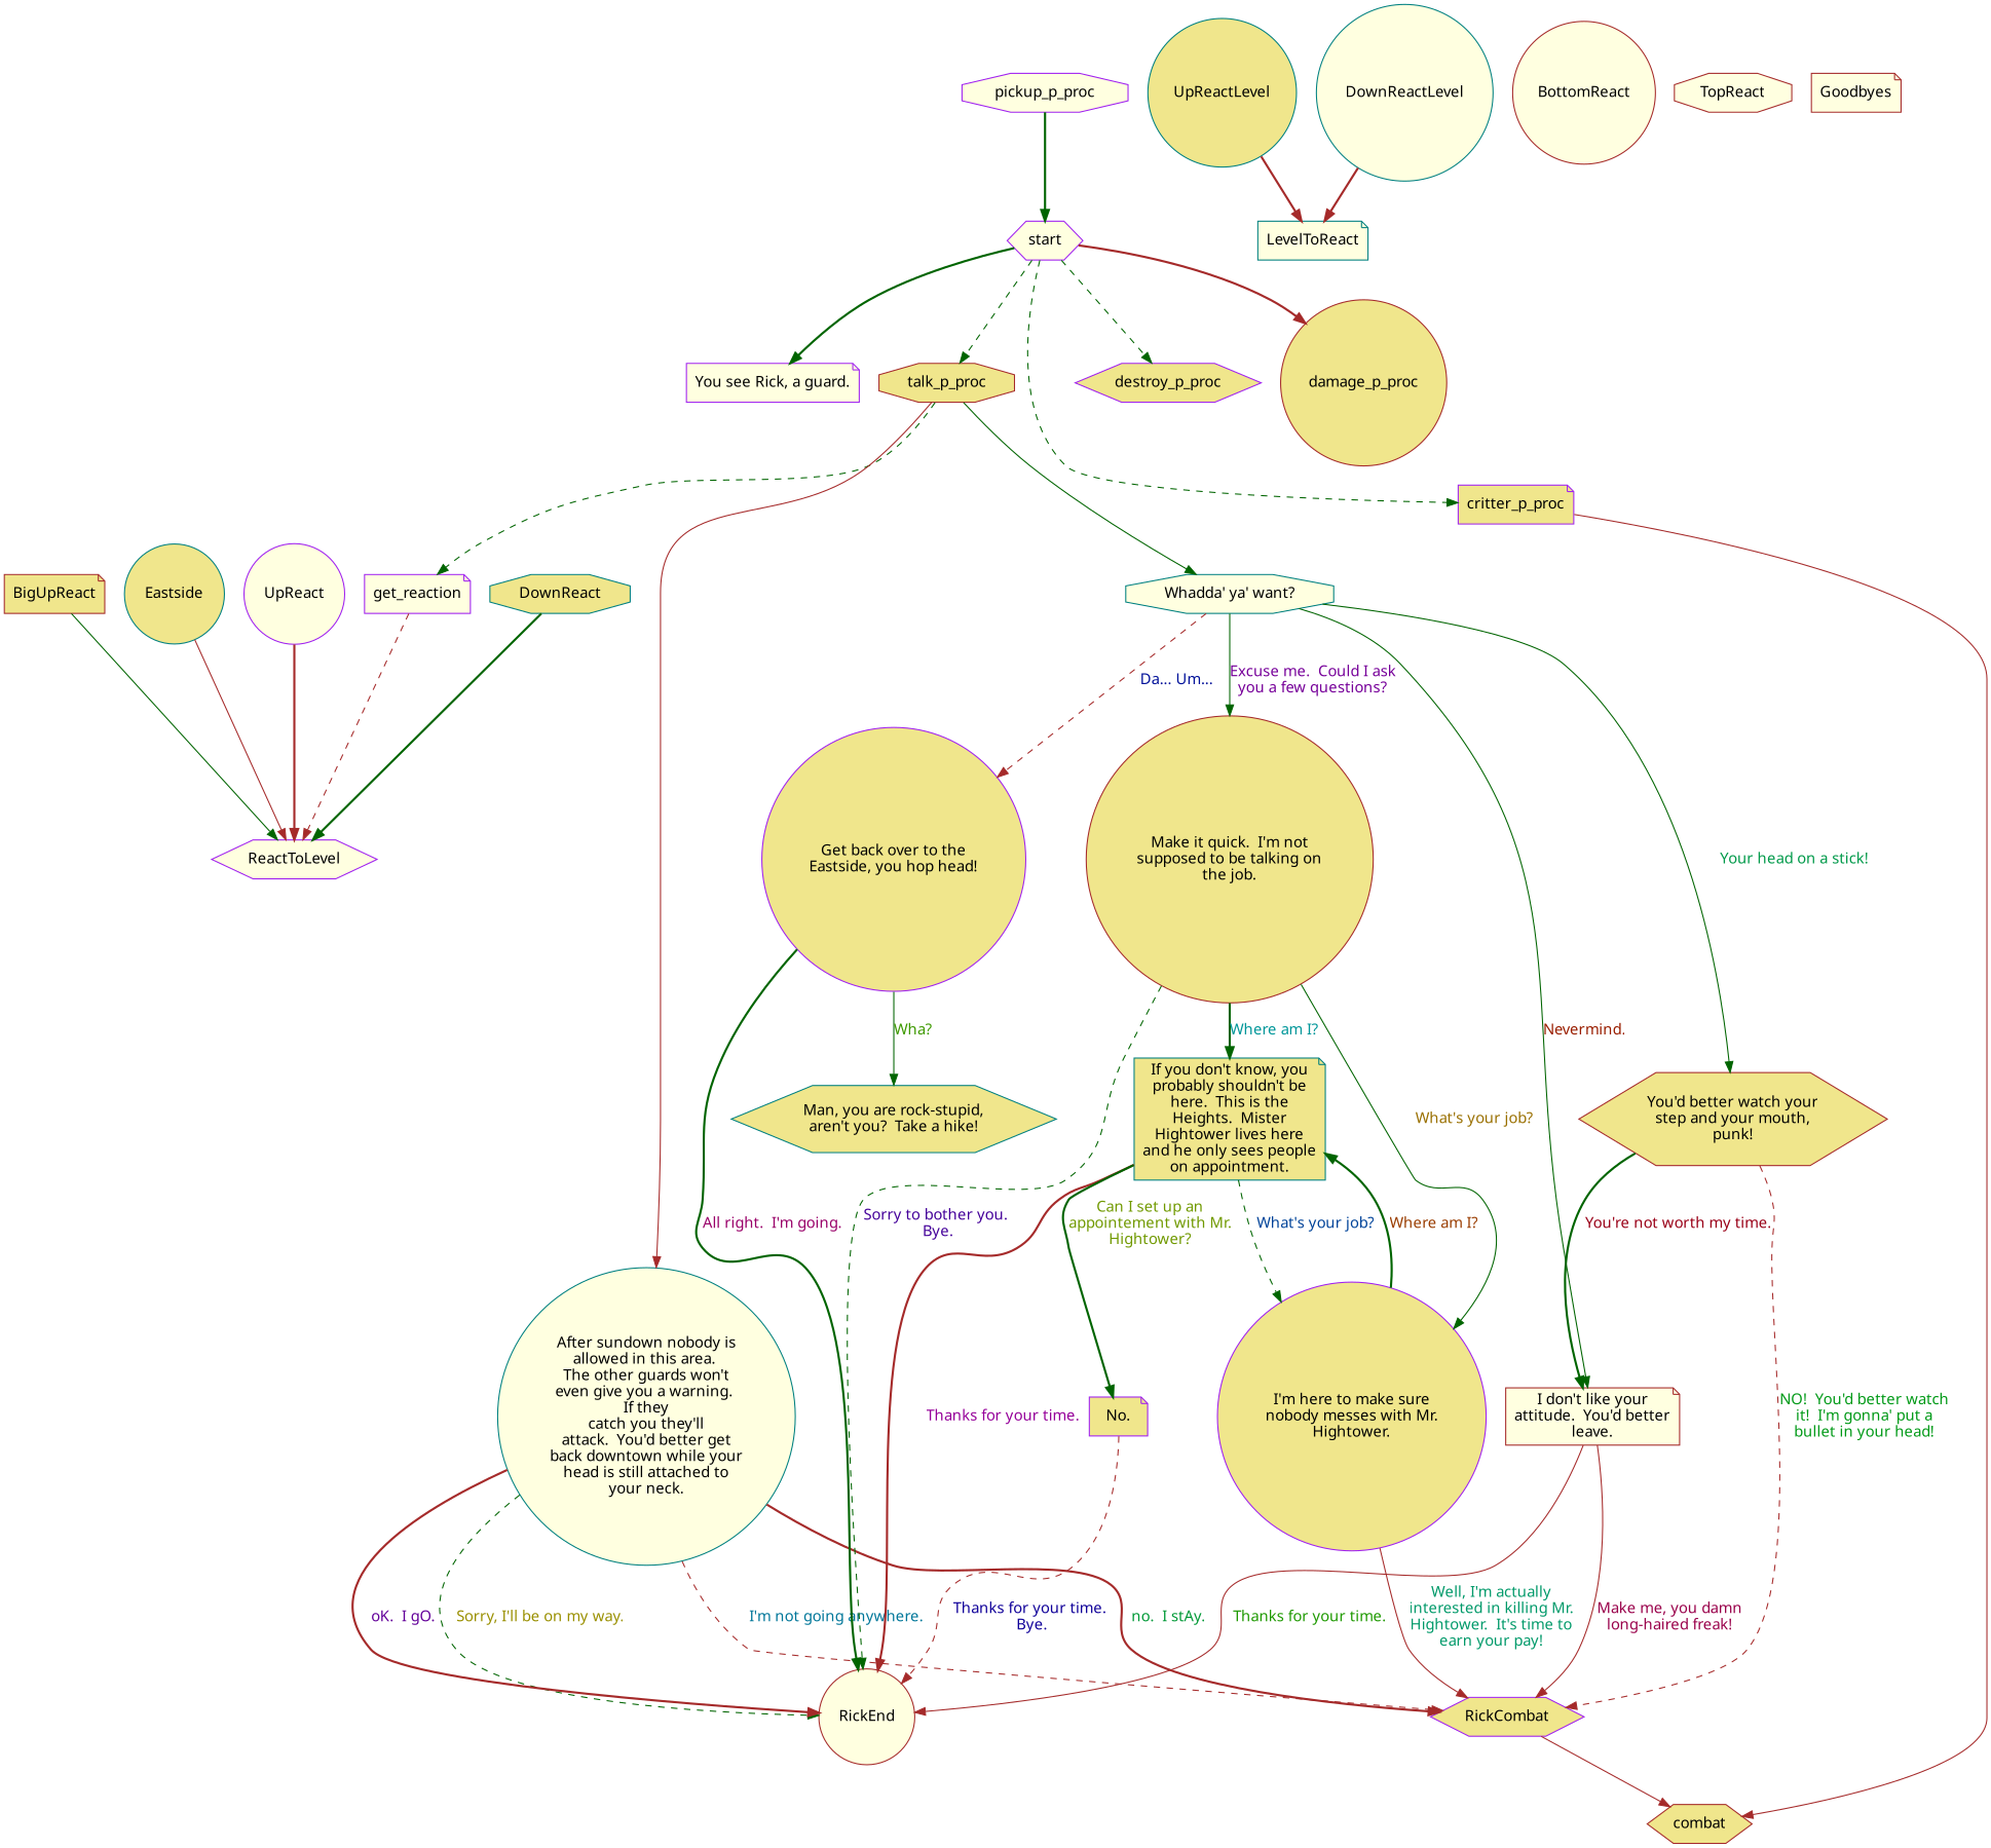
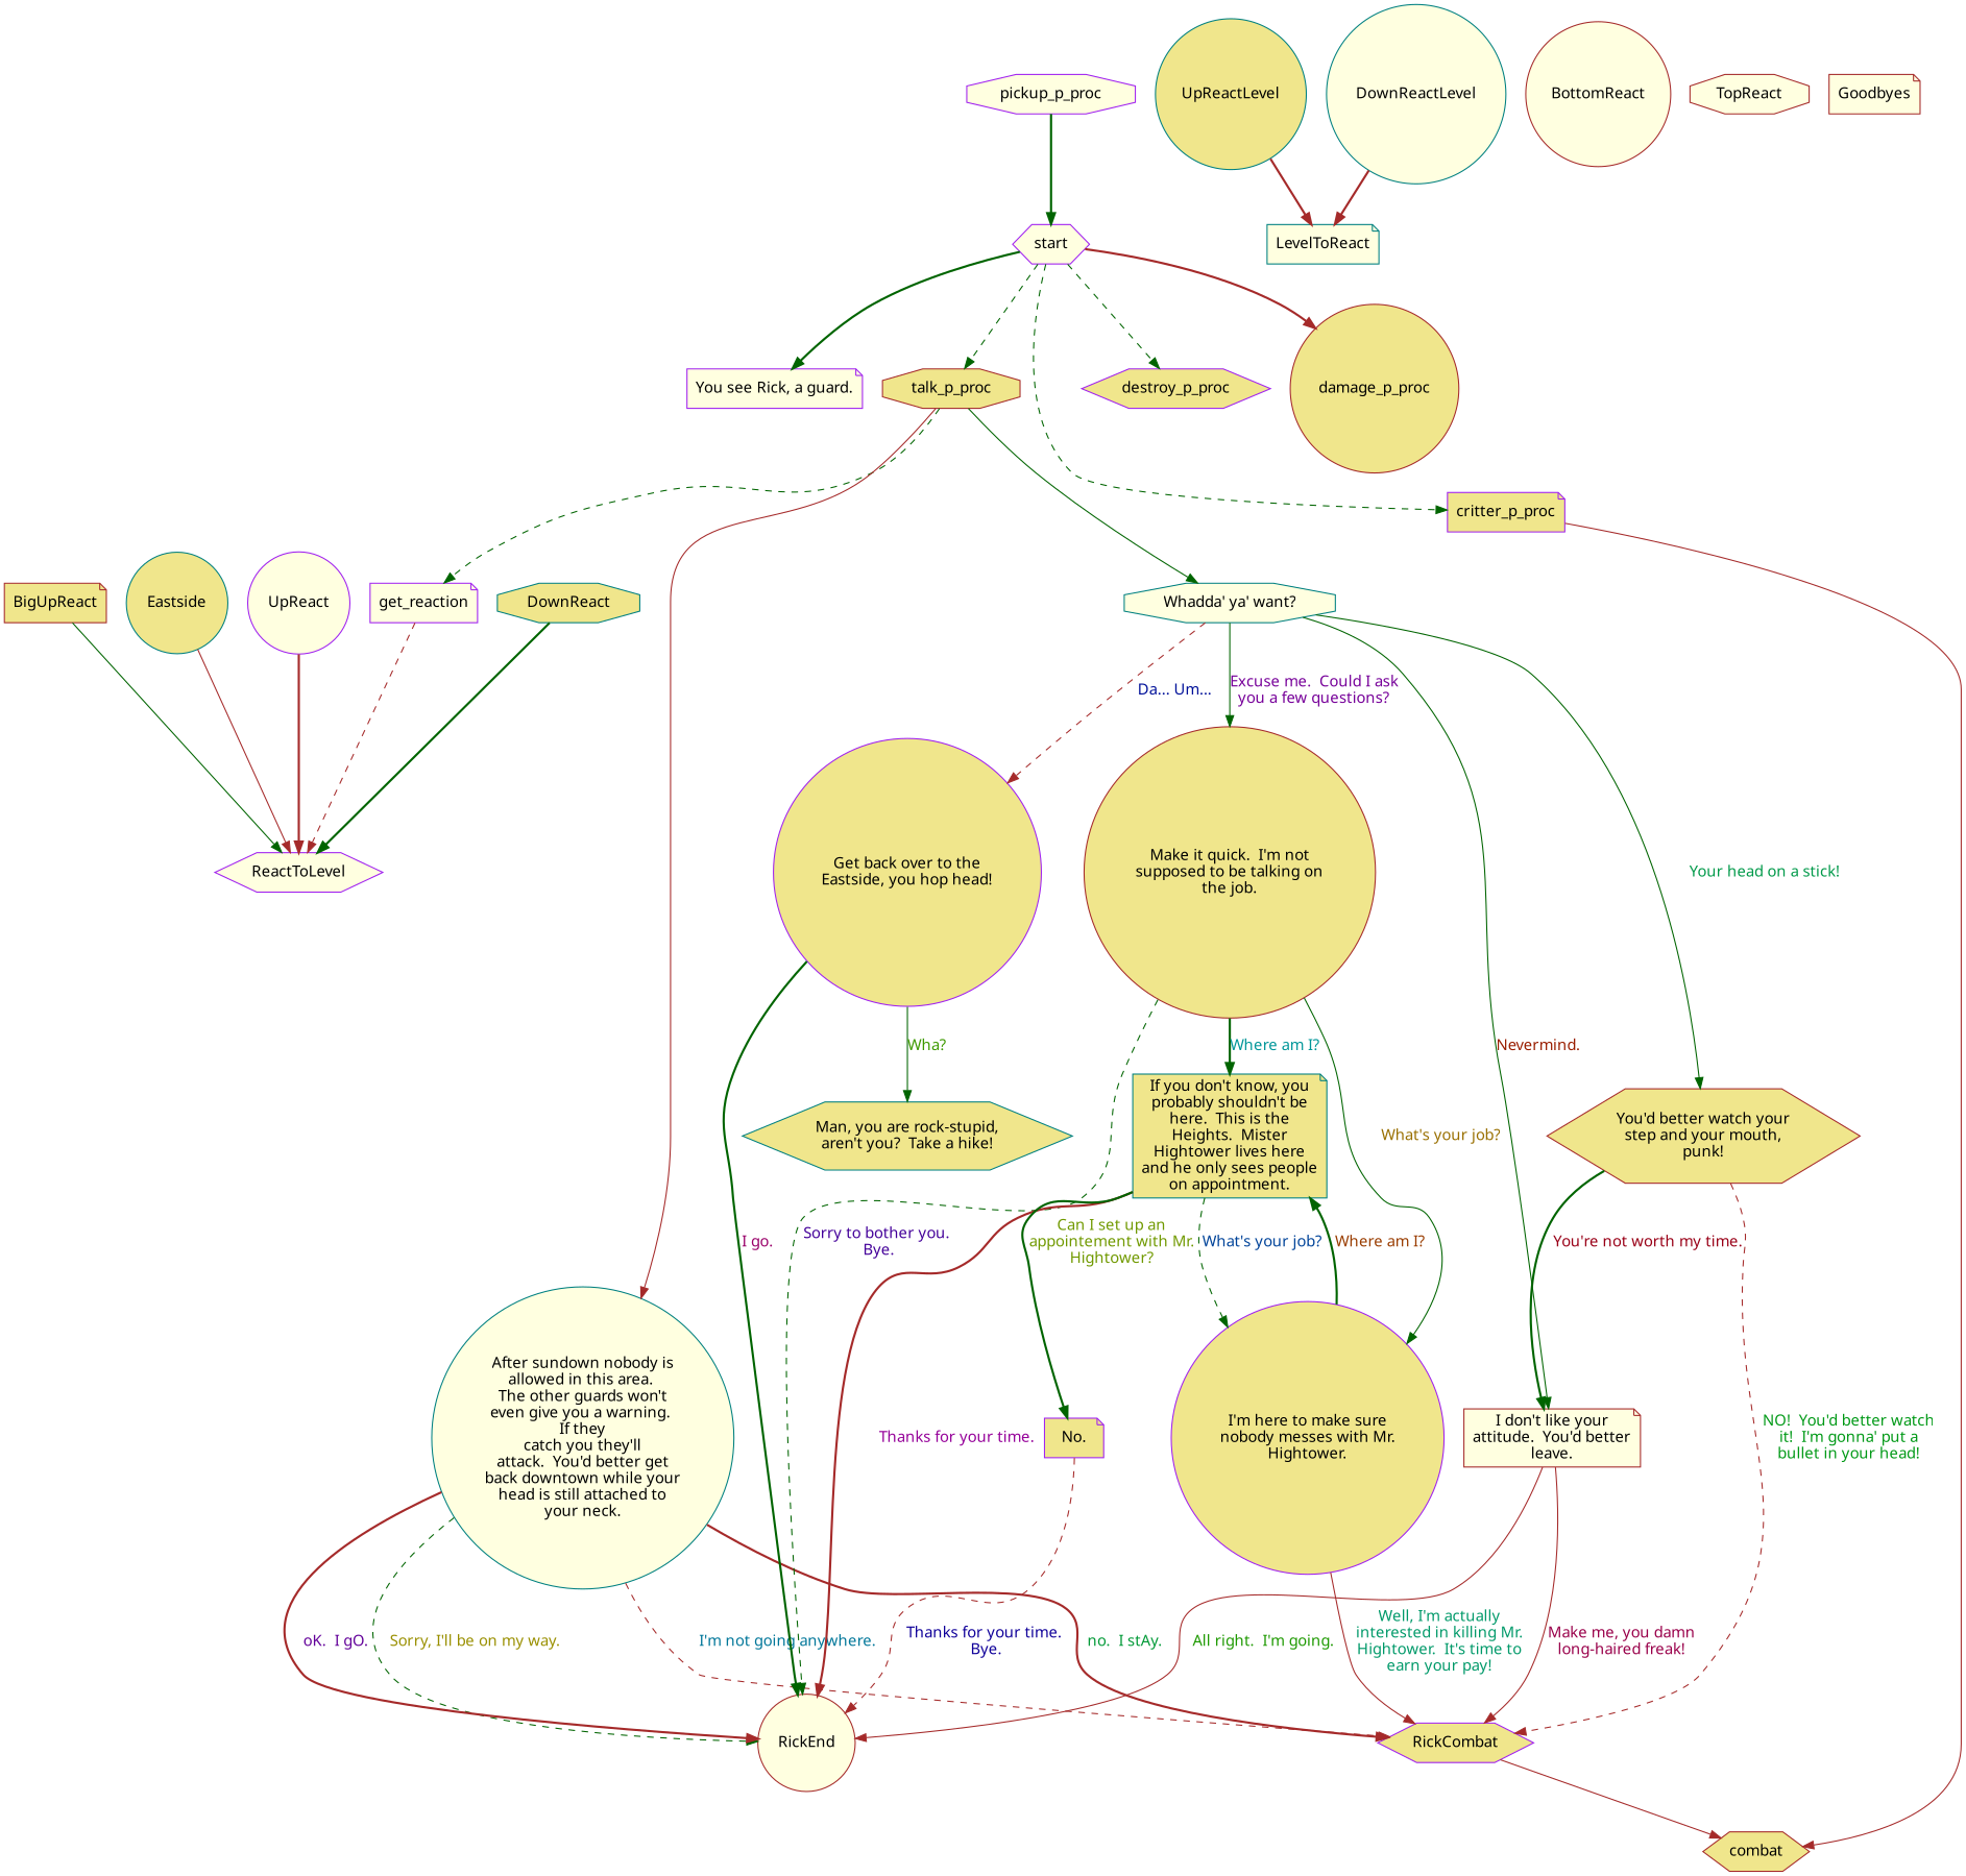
  digraph {
    fontname="Noto Sans"
    node [color=purple fillcolor=khaki fontname="Noto Sans" shape=circle style=filled]
    edge [color=darkgreen fontname="Noto Sans" style=bold]
    start [fillcolor=lightyellow shape=hexagon]
    n2 [fillcolor=lightyellow label="You see Rick, a guard." shape=note]
    talk_p_proc [color=brown shape=octagon]
    critter_p_proc [shape=note]
    destroy_p_proc [shape=hexagon]
    damage_p_proc [color=brown]
    pickup_p_proc [fillcolor=lightyellow shape=octagon]
    get_reaction [fillcolor=lightyellow shape=note]
    n9 [color=teal fillcolor=lightyellow label="After sundown nobody is\nallowed in this area. \nThe other guards won't\neven give you a warning. \nIf they\ncatch you they'll\nattack.  You'd better get\nback downtown while your\nhead is still attached to\nyour neck."]
    n10 [color=teal fillcolor=lightyellow label="Whadda' ya' want?" shape=octagon]
    combat [color=brown shape=hexagon]
    ReactToLevel [fillcolor=lightyellow shape=hexagon]
    RickEnd [color=brown fillcolor=lightyellow]
    RickCombat [shape=hexagon]
    n15 [color=brown label="Make it quick.  I'm not\nsupposed to be talking on\nthe job."]
    n16 [color=brown label="You'd better watch your\nstep and your mouth,\npunk!" shape=hexagon]
    n17 [color=brown fillcolor=lightyellow label="I don't like your\nattitude.  You'd better\nleave." shape=note]
    n18 [label="Get back over to the\nEastside, you hop head!"]
    n19 [color=teal label="If you don't know, you\nprobably shouldn't be\nhere.  This is the\nHeights.  Mister\nHightower lives here\nand he only sees people\non appointment." shape=note]
    n20 [label="I'm here to make sure\nnobody messes with Mr.\nHightower."]
    n21 [color=teal label="Man, you are rock-stupid,\naren't you?  Take a hike!" shape=hexagon]
    n22 [label="No." shape=note]
    LevelToReact [color=teal fillcolor=lightyellow shape=note]
    UpReact [fillcolor=lightyellow]
    DownReact [color=teal shape=octagon]
    BottomReact [color=brown fillcolor=lightyellow]
    TopReact [color=brown fillcolor=lightyellow shape=octagon]
    BigUpReact [color=brown shape=note]
    n29 [color=teal label=Eastside]
    UpReactLevel [color=teal]
    DownReactLevel [color=teal fillcolor=lightyellow]
    Goodbyes [color=brown fillcolor=lightyellow shape=note]
    start -> n2
    start -> talk_p_proc [style=dashed]
    start -> critter_p_proc [style=dashed]
    start -> destroy_p_proc [style=dashed]
    start -> damage_p_proc [color=brown]
    talk_p_proc -> get_reaction [style=dashed]
    talk_p_proc -> n9 [color=brown style=solid]
    talk_p_proc -> n10 [style=solid]
    critter_p_proc -> combat [color=brown style=solid]
    pickup_p_proc -> start
    get_reaction -> ReactToLevel [color=brown style=dashed]
    n9 -> RickEnd [fontcolor="#998F00" label="Sorry, I'll be on my way." style=dashed]
    n9 -> RickEnd [color=brown fontcolor="#620099" label="oK.  I gO."]
    n9 -> RickCombat [color=brown fontcolor="#007699" label="I'm not going anywhere." style=dashed]
    n9 -> RickCombat [color=brown fontcolor="#009936" label="no.  I stAy."]
    n10 -> n15 [fontcolor="#760099" label="Excuse me.  Could I ask\nyou a few questions?" style=solid]
    n10 -> n16 [fontcolor="#009949" label="Your head on a stick!" style=solid]
    n10 -> n17 [fontcolor="#991D00" label="Nevermind." style=solid]
    n10 -> n18 [color=brown fontcolor="#001099" label="Da... Um..." style=dashed]
    RickCombat -> combat [color=brown style=solid]
    n15 -> RickEnd [fontcolor="#430099" label="Sorry to bother you. \nBye." style=dashed]
    n15 -> n19 [fontcolor="#009699" label="Where am I?"]
    n15 -> n20 [fontcolor="#996F00" label="What's your job?" style=solid]
    n16 -> RickCombat [color=brown fontcolor="#009916" label="NO!  You'd better watch\nit!  I'm gonna' put a\nbullet in your head!" style=dashed]
    n16 -> n17 [fontcolor="#990017" label="You're not worth my time."]
-   n17 -> RickEnd [color=brown fontcolor="#1D9900" label="Thanks for your time." style=solid]
+   n17 -> RickEnd [color=brown fontcolor="#1D9900" label="All right.  I'm going." style=solid]
    n17 -> RickCombat [color=brown fontcolor="#99004A" label="Make me, you damn\nlong-haired freak!" style=solid]
-   n18 -> RickEnd [fontcolor="#990069" label="All right.  I'm going."]
+   n18 -> RickEnd [fontcolor="#990069" label="I go."]
    n18 -> n21 [fontcolor="#3D9900" label="Wha?" style=solid]
    n19 -> RickEnd [color=brown fontcolor="#950099" label="Thanks for your time."]
    n19 -> n20 [fontcolor="#004399" label="What's your job?" style=dashed]
    n19 -> n22 [fontcolor="#709900" label="Can I set up an\nappointement with Mr.\nHightower?"]
    n20 -> RickCombat [color=brown fontcolor="#009969" label="Well, I'm actually\ninterested in killing Mr.\nHightower.  It's time to\nearn your pay!" style=solid]
    n20 -> n19 [fontcolor="#993C00" label="Where am I?"]
    n22 -> RickEnd [color=brown fontcolor="#0F0099" label="Thanks for your time. \nBye." style=dashed]
    UpReact -> ReactToLevel [color=brown]
    DownReact -> ReactToLevel
    BigUpReact -> ReactToLevel [style=solid]
    n29 -> ReactToLevel [color=brown style=solid]
    UpReactLevel -> LevelToReact [color=brown]
    DownReactLevel -> LevelToReact [color=brown]
  }
